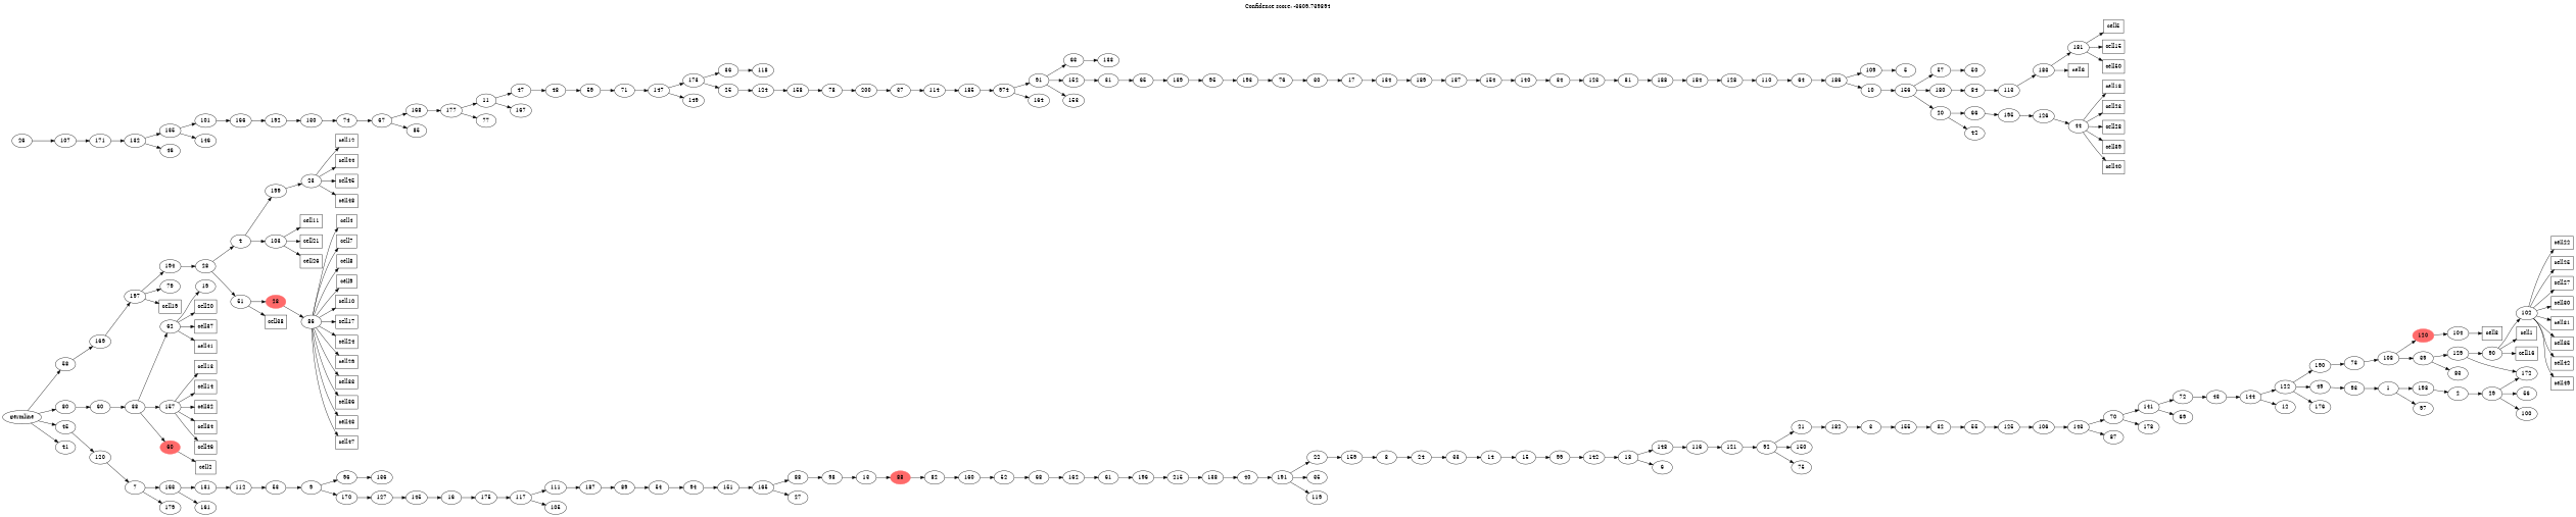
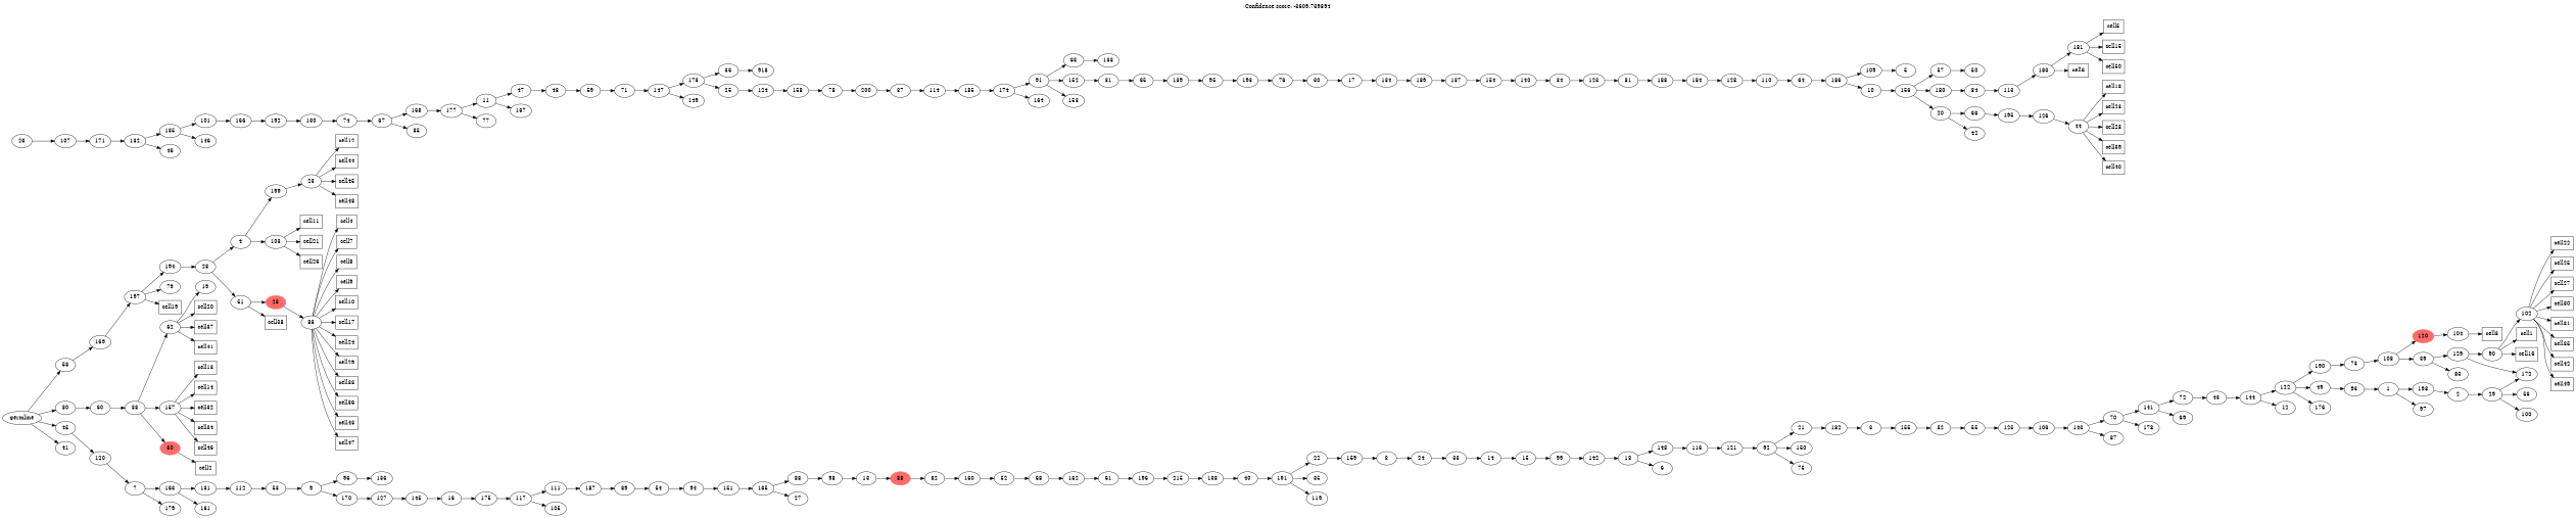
  digraph {
    label="Confidence score: -3609.739894"
    labelloc=t
    rankdir=LR
    n1 [label=199]
    n2 [label=23]
    cell12 [shape=box]
    cell44 [shape=box]
    cell45 [shape=box]
    cell48 [shape=box]
    n7 [label=4]
    n8 [label=103]
    cell11 [shape=box]
    cell21 [shape=box]
    cell26 [shape=box]
    n12 [color=indianred1 label=28 style=filled]
    n13 [label=86]
    cell4 [shape=box]
    cell7 [shape=box]
    cell8 [shape=box]
    cell9 [shape=box]
    cell10 [shape=box]
    cell17 [shape=box]
    cell24 [shape=box]
    cell29 [shape=box]
    cell33 [shape=box]
    cell36 [shape=box]
    cell43 [shape=box]
    cell47 [shape=box]
    n26 [label=51]
    cell38 [shape=box]
    n28 [label=28]
    n29 [label=194]
    n30 [label=197]
    n31 [label=79]
    cell19 [shape=box]
    n33 [label=169]
    n34 [label=58]
    n35 [label=62]
    n36 [label=19]
    cell20 [shape=box]
    cell37 [shape=box]
    cell41 [shape=box]
    n40 [label=38]
    n41 [label=157]
    n42 [color=indianred1 label=60 style=filled]
    cell13 [shape=box]
    cell14 [shape=box]
    cell32 [shape=box]
    cell34 [shape=box]
    cell46 [shape=box]
    cell2 [shape=box]
    n49 [label=60]
    n50 [label=80]
    n51 [label=96]
    n52 [label=136]
    n53 [color=indianred1 label=120 style=filled]
    n54 [label=104]
    cell3 [shape=box]
    n56 [label=90]
    n57 [label=102]
    cell1 [shape=box]
    cell16 [shape=box]
    cell22 [shape=box]
    cell25 [shape=box]
    cell27 [shape=box]
    cell30 [shape=box]
    cell31 [shape=box]
    cell35 [shape=box]
    cell42 [shape=box]
    cell49 [shape=box]
    n68 [label=129]
    n69 [label=172]
    n70 [label=39]
    n71 [label=83]
    n72 [label=108]
    n73 [label=73]
    n74 [label=190]
    n75 [label=36]
-   n76 [label=118]
+   n76 [label=918]
    n77 [label=63]
    n78 [label=133]
    n79 [label=109]
    n80 [label=5]
    n81 [label=57]
    n82 [label=50]
    n83 [label=183]
    n84 [label=181]
    cell6 [shape=box]
    cell5 [shape=box]
    cell15 [shape=box]
    cell50 [shape=box]
    n89 [label=113]
    n90 [label=84]
    n91 [label=180]
    n92 [label=126]
    n93 [label=44]
    cell18 [shape=box]
    cell23 [shape=box]
    cell28 [shape=box]
    cell39 [shape=box]
    cell40 [shape=box]
    n99 [label=195]
    n100 [label=66]
    n101 [label=20]
    n102 [label=42]
    n103 [label=156]
    n104 [label=10]
    n105 [label=186]
    n106 [label=64]
    n107 [label=110]
    n108 [label=128]
    n109 [label=184]
    n110 [label=188]
    n111 [label=81]
    n112 [label=123]
    n113 [label=34]
    n114 [label=140]
    n115 [label=154]
    n116 [label=137]
    n117 [label=189]
    n118 [label=134]
    n119 [label=17]
    n120 [label=30]
    n121 [label=76]
    n122 [label=193]
    n123 [label=95]
    n124 [label=139]
    n125 [label=65]
    n126 [label=31]
    n127 [label=152]
    n128 [label=91]
    n129 [label=153]
-   n130 [label=974]
+   n130 [label=174]
    n131 [label=164]
    n132 [label=185]
    n133 [label=114]
    n134 [label=37]
    n135 [label=200]
    n136 [label=78]
    n137 [label=158]
    n138 [label=124]
    n139 [label=25]
    n140 [label=173]
    n141 [label=147]
    n142 [label=149]
    n143 [label=71]
    n144 [label=59]
    n145 [label=48]
    n146 [label=47]
    n147 [label=11]
    n148 [label=167]
    n149 [label=177]
    n150 [label=77]
    n151 [label=168]
    n152 [label=67]
    n153 [label=85]
    n154 [label=74]
    n155 [label=130]
    n156 [label=192]
    n157 [label=166]
    n158 [label=101]
    n159 [label=135]
    n160 [label=146]
    n161 [label=132]
    n162 [label=46]
    n163 [label=171]
    n164 [label=107]
    n165 [label=26]
    n166 [label=29]
    n167 [label=56]
    n168 [label=100]
    n169 [label=2]
    n170 [label=198]
    n171 [label=1]
    n172 [label=97]
    n173 [label=93]
    n174 [label=49]
    n175 [label=122]
    n176 [label=176]
    n177 [label=144]
    n178 [label=12]
    n179 [label=43]
    n180 [label=72]
    n181 [label=141]
    n182 [label=69]
    n183 [label=70]
    n184 [label=178]
    n185 [label=143]
    n186 [label=87]
    n187 [label=106]
    n188 [label=125]
    n189 [label=55]
    n190 [label=32]
    n191 [label=155]
    n192 [label=3]
    n193 [label=182]
    n194 [label=21]
    n195 [label=92]
    n196 [label=150]
    n197 [label=75]
    n198 [label=121]
    n199 [label=116]
    n200 [label=148]
    n201 [label=18]
    n202 [label=6]
    n203 [label=142]
    n204 [label=99]
    n205 [label=15]
    n206 [label=14]
    n207 [label=33]
    n208 [label=24]
    n209 [label=8]
    n210 [label=159]
    n211 [label=22]
    n212 [label=191]
    n213 [label=35]
    n214 [label=119]
    n215 [label=40]
    n216 [label=138]
    n217 [label=215]
    n218 [label=196]
    n219 [label=61]
    n220 [label=162]
    n221 [label=68]
    n222 [label=52]
    n223 [label=160]
    n224 [label=82]
    n225 [color=indianred1 label=88 style=filled]
    n226 [label=13]
    n227 [label=98]
    n228 [label=88]
    n229 [label=165]
    n230 [label=27]
    n231 [label=151]
    n232 [label=94]
    n233 [label=54]
    n234 [label=89]
    n235 [label=187]
    n236 [label=111]
    n237 [label=117]
    n238 [label=105]
    n239 [label=175]
    n240 [label=16]
    n241 [label=145]
    n242 [label=127]
    n243 [label=170]
    n244 [label=9]
    n245 [label=53]
    n246 [label=112]
    n247 [label=131]
    n248 [label=163]
    n249 [label=161]
    n250 [label=7]
    n251 [label=179]
    n252 [label=120]
    n253 [label=45]
    n254 [label=germline]
    n255 [label=41]
    n1 -> n2
    n2 -> cell12
    n2 -> cell44
    n2 -> cell45
    n2 -> cell48
    n7 -> n1
    n7 -> n8
    n8 -> cell11
    n8 -> cell21
    n8 -> cell26
    n12 -> n13
    n13 -> cell4
    n13 -> cell7
    n13 -> cell8
    n13 -> cell9
    n13 -> cell10
    n13 -> cell17
    n13 -> cell24
    n13 -> cell29
    n13 -> cell33
    n13 -> cell36
    n13 -> cell43
    n13 -> cell47
    n26 -> n12
    n26 -> cell38
    n28 -> n7
    n28 -> n26
    n29 -> n28
    n30 -> n29
    n30 -> n31
    n30 -> cell19
    n33 -> n30
    n34 -> n33
    n35 -> n36
    n35 -> cell20
    n35 -> cell37
    n35 -> cell41
    n40 -> n35
    n40 -> n41
    n40 -> n42
    n41 -> cell13
    n41 -> cell14
    n41 -> cell32
    n41 -> cell34
    n41 -> cell46
    n42 -> cell2
    n49 -> n40
    n50 -> n49
    n51 -> n52
    n53 -> n54
    n54 -> cell3
    n56 -> n57
    n56 -> cell1
    n56 -> cell16
    n57 -> cell22
    n57 -> cell25
    n57 -> cell27
    n57 -> cell30
    n57 -> cell31
    n57 -> cell35
    n57 -> cell42
    n57 -> cell49
    n68 -> n56
    n68 -> n69
    n70 -> n68
    n70 -> n71
    n72 -> n53
    n72 -> n70
    n73 -> n72
    n74 -> n73
    n75 -> n76
    n77 -> n78
    n79 -> n80
    n81 -> n82
    n83 -> n84
    n83 -> cell6
    n84 -> cell5
    n84 -> cell15
    n84 -> cell50
    n89 -> n83
    n90 -> n89
    n91 -> n90
    n92 -> n93
    n93 -> cell18
    n93 -> cell23
    n93 -> cell28
    n93 -> cell39
    n93 -> cell40
    n99 -> n92
    n100 -> n99
    n101 -> n100
    n101 -> n102
    n103 -> n81
    n103 -> n91
    n103 -> n101
    n104 -> n103
    n105 -> n79
    n105 -> n104
    n106 -> n105
    n107 -> n106
    n108 -> n107
    n109 -> n108
    n110 -> n109
    n111 -> n110
    n112 -> n111
    n113 -> n112
    n114 -> n113
    n115 -> n114
    n116 -> n115
    n117 -> n116
    n118 -> n117
    n119 -> n118
    n120 -> n119
    n121 -> n120
    n122 -> n121
    n123 -> n122
    n124 -> n123
    n125 -> n124
    n126 -> n125
    n127 -> n126
    n128 -> n77
    n128 -> n127
    n128 -> n129
    n130 -> n128
    n130 -> n131
    n132 -> n130
    n133 -> n132
    n134 -> n133
    n135 -> n134
    n136 -> n135
    n137 -> n136
    n138 -> n137
    n139 -> n138
    n140 -> n75
    n140 -> n139
    n141 -> n140
    n141 -> n142
    n143 -> n141
    n144 -> n143
    n145 -> n144
    n146 -> n145
    n147 -> n146
    n147 -> n148
    n149 -> n147
    n149 -> n150
    n151 -> n149
    n152 -> n151
    n152 -> n153
    n154 -> n152
    n155 -> n154
    n156 -> n155
    n157 -> n156
    n158 -> n157
    n159 -> n158
    n159 -> n160
    n161 -> n159
    n161 -> n162
    n163 -> n161
    n164 -> n163
    n165 -> n164
    n166 -> n69
    n166 -> n167
    n166 -> n168
    n169 -> n166
    n170 -> n169
    n171 -> n170
    n171 -> n172
    n173 -> n171
    n174 -> n173
    n175 -> n74
    n175 -> n174
    n175 -> n176
    n177 -> n175
    n177 -> n178
    n179 -> n177
    n180 -> n179
    n181 -> n180
    n181 -> n182
    n183 -> n181
    n183 -> n184
    n185 -> n183
    n185 -> n186
    n187 -> n185
    n188 -> n187
    n189 -> n188
    n190 -> n189
    n191 -> n190
    n192 -> n191
    n193 -> n192
    n194 -> n193
    n195 -> n194
    n195 -> n196
    n195 -> n197
    n198 -> n195
    n199 -> n198
    n200 -> n199
    n201 -> n200
    n201 -> n202
    n203 -> n201
    n204 -> n203
    n205 -> n204
    n206 -> n205
    n207 -> n206
    n208 -> n207
    n209 -> n208
    n210 -> n209
    n211 -> n210
    n212 -> n211
    n212 -> n213
    n212 -> n214
    n215 -> n212
    n216 -> n215
    n217 -> n216
    n218 -> n217
    n219 -> n218
    n220 -> n219
    n221 -> n220
    n222 -> n221
    n223 -> n222
    n224 -> n223
    n225 -> n224
    n226 -> n225
    n227 -> n226
    n228 -> n227
    n229 -> n228
    n229 -> n230
    n231 -> n229
    n232 -> n231
    n233 -> n232
    n234 -> n233
    n235 -> n234
    n236 -> n235
    n237 -> n236
    n237 -> n238
    n239 -> n237
    n240 -> n239
    n241 -> n240
    n242 -> n241
    n243 -> n242
    n244 -> n51
    n244 -> n243
    n245 -> n244
    n246 -> n245
    n247 -> n246
    n248 -> n247
    n248 -> n249
    n250 -> n248
    n250 -> n251
    n252 -> n250
    n253 -> n252
    n254 -> n34
    n254 -> n50
    n254 -> n253
    n254 -> n255
  }
